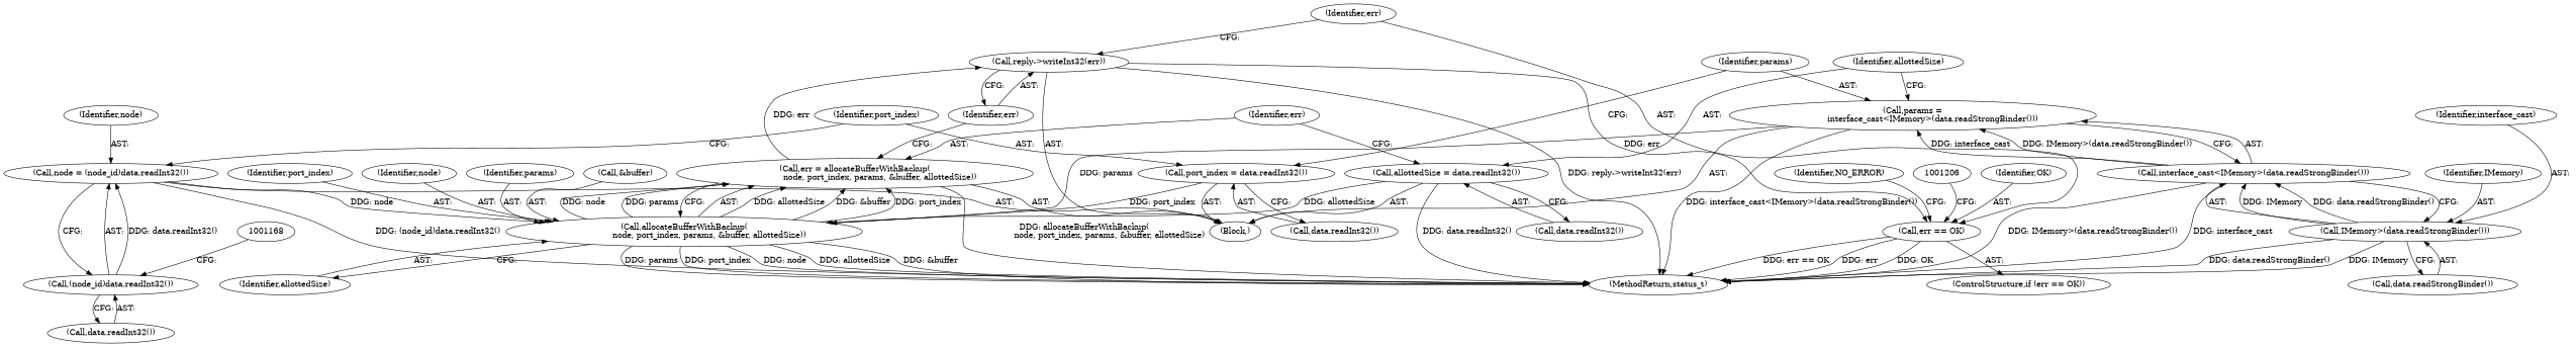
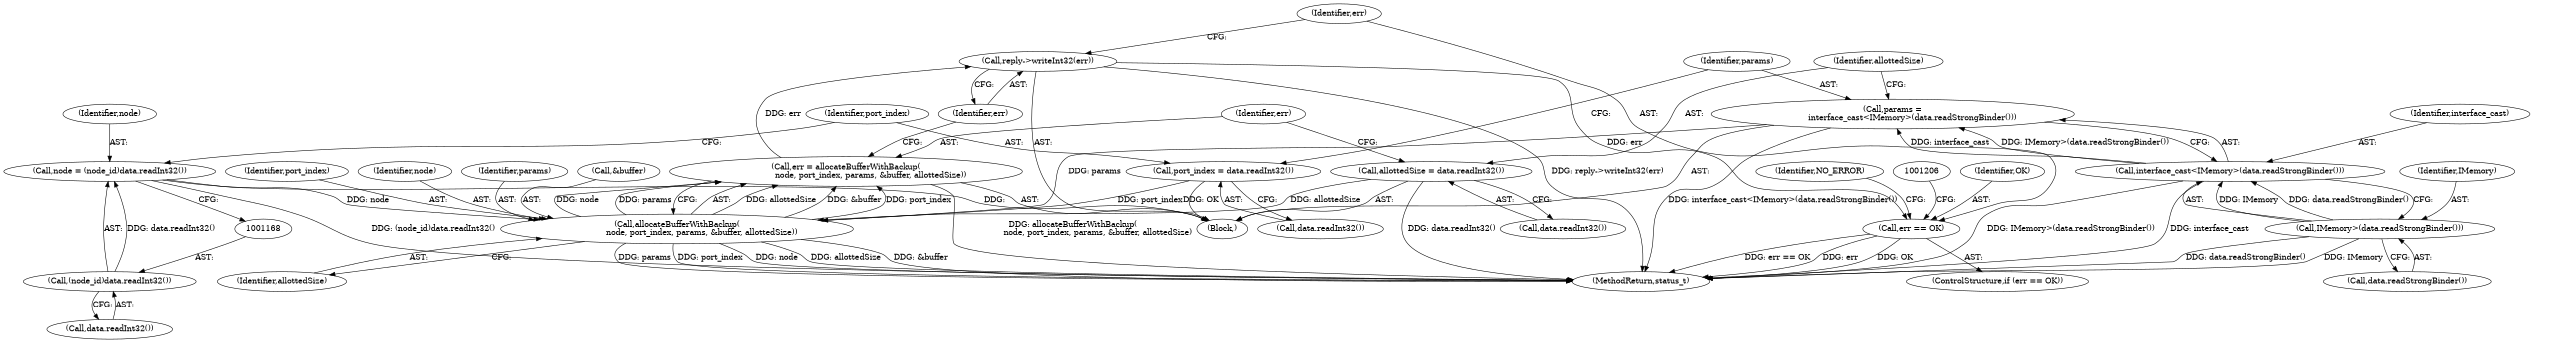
  digraph {
    n1 [label="(Call,reply->writeInt32(err))"]
    n2 [label="(Call,err == OK)"]
    n3 [label="(MethodReturn,status_t)"]
    n4 [label="(Block,)"]
    n5 [label="(Identifier,err)"]
    n6 [label="(ControlStructure,if (err == OK))"]
    n7 [label="(Call,err = allocateBufferWithBackup(\n                    node, port_index, params, &buffer, allottedSize))"]
    n8 [label="(Call,allocateBufferWithBackup(\n                    node, port_index, params, &buffer, allottedSize))"]
    n9 [label="(Identifier,allottedSize)"]
    n10 [label="(Call,node = (node_id)data.readInt32())"]
    n11 [label="(Call,(node_id)data.readInt32())"]
    n12 [label="(Call,data.readInt32())"]
    n13 [label="(Call,port_index = data.readInt32())"]
    n14 [label="(Call,data.readInt32())"]
    n15 [label="(Call,params =\n                interface_cast<IMemory>(data.readStrongBinder()))"]
    n16 [label="(Call,interface_cast<IMemory>(data.readStrongBinder()))"]
    n17 [label="(Call,IMemory>(data.readStrongBinder()))"]
    n18 [label="(Call,data.readStrongBinder())"]
    n19 [label="(Call,allottedSize = data.readInt32())"]
    n20 [label="(Call,data.readInt32())"]
    n21 [label="(Identifier,OK)"]
    n22 [label="(Identifier,port_index)"]
    n23 [label="(Identifier,node)"]
    n24 [label="(Identifier,IMemory)"]
    n25 [label="(Identifier,NO_ERROR)"]
    n26 [label="(Identifier,params)"]
    n27 [label="(Identifier,interface_cast)"]
    n28 [label="(Identifier,err)"]
    n29 [label="(Identifier,err)"]
    n30 [label="(Identifier,port_index)"]
    n31 [label="(Identifier,params)"]
    n32 [label="(Identifier,node)"]
    n33 [label="(Identifier,allottedSize)"]
    n34 [label="(Call,&buffer)"]
    1001168
    1001206
    n1 -> n2 [label="DDG: err"]
    n1 -> n3 [label="DDG: reply->writeInt32(err)"]
    n1 -> n4 [label="AST: "]
    n1 -> n5 [label="CFG: "]
    n2 -> n3 [label="DDG: OK"]
    n2 -> n3 [label="DDG: err == OK"]
    n2 -> n3 [label="DDG: err"]
    n2 -> n6 [label="AST: "]
    n5 -> n1 [label="AST: "]
    n5 -> n7 [label="CFG: "]
    n7 -> n1 [label="DDG: err"]
    n7 -> n3 [label="DDG: allocateBufferWithBackup(\n                    node, port_index, params, &buffer, allottedSize)"]
    n7 -> n4 [label="AST: "]
    n7 -> n8 [label="CFG: "]
    n8 -> n3 [label="DDG: port_index"]
    n8 -> n3 [label="DDG: node"]
    n8 -> n3 [label="DDG: allottedSize"]
    n8 -> n3 [label="DDG: &buffer"]
    n8 -> n3 [label="DDG: params"]
    n8 -> n7 [label="AST: "]
    n8 -> n7 [label="DDG: allottedSize"]
    n8 -> n7 [label="DDG: &buffer"]
    n8 -> n7 [label="DDG: port_index"]
    n8 -> n7 [label="DDG: node"]
    n8 -> n7 [label="DDG: params"]
    n8 -> n9 [label="CFG: "]
    n9 -> n8 [label="AST: "]
    n10 -> n3 [label="DDG: (node_id)data.readInt32()"]
-   n10 -> n4 [label="AST: "]
+   n10 -> n4 [label="DDG: "]
    n10 -> n8 [label="DDG: node"]
-   n10 -> n11 [label="CFG: "]
+   n10 -> 1001168 [label="CFG: "]
    n11 -> n10 [label="AST: "]
    n11 -> n10 [label="DDG: data.readInt32()"]
    n11 -> n12 [label="CFG: "]
    n12 -> n11 [label="AST: "]
-   n13 -> n4 [label="AST: "]
+   n13 -> n4 [label="DDG: OK"]
    n13 -> n8 [label="DDG: port_index"]
    n13 -> n14 [label="CFG: "]
    n14 -> n13 [label="AST: "]
    n15 -> n3 [label="DDG: interface_cast<IMemory>(data.readStrongBinder())"]
    n15 -> n4 [label="AST: "]
    n15 -> n8 [label="DDG: params"]
    n15 -> n16 [label="CFG: "]
    n16 -> n3 [label="DDG: IMemory>(data.readStrongBinder())"]
    n16 -> n3 [label="DDG: interface_cast"]
    n16 -> n15 [label="AST: "]
    n16 -> n15 [label="DDG: interface_cast"]
    n16 -> n15 [label="DDG: IMemory>(data.readStrongBinder())"]
    n16 -> n17 [label="CFG: "]
    n17 -> n3 [label="DDG: data.readStrongBinder()"]
    n17 -> n3 [label="DDG: IMemory"]
    n17 -> n16 [label="AST: "]
    n17 -> n16 [label="DDG: IMemory"]
    n17 -> n16 [label="DDG: data.readStrongBinder()"]
    n17 -> n18 [label="CFG: "]
    n18 -> n17 [label="AST: "]
    n19 -> n3 [label="DDG: data.readInt32()"]
    n19 -> n4 [label="AST: "]
    n19 -> n8 [label="DDG: allottedSize"]
    n19 -> n20 [label="CFG: "]
    n20 -> n19 [label="AST: "]
    n21 -> n2 [label="AST: "]
    n22 -> n8 [label="AST: "]
    n23 -> n8 [label="AST: "]
    n24 -> n17 [label="AST: "]
    n25 -> n2 [label="CFG: "]
    n26 -> n13 [label="CFG: "]
    n26 -> n15 [label="AST: "]
-   n27 -> n17 [label="AST: "]
+   n27 -> n16 [label="AST: "]
    n28 -> n1 [label="CFG: "]
    n28 -> n2 [label="AST: "]
    n29 -> n7 [label="AST: "]
    n29 -> n19 [label="CFG: "]
    n30 -> n10 [label="CFG: "]
    n30 -> n13 [label="AST: "]
    n31 -> n8 [label="AST: "]
    n32 -> n10 [label="AST: "]
    n33 -> n15 [label="CFG: "]
    n33 -> n19 [label="AST: "]
    n34 -> n8 [label="AST: "]
-   1001168 -> n11 [label="CFG: "]
+   1001168 -> n11 [label="AST: "]
    1001206 -> n2 [label="CFG: "]
  }
